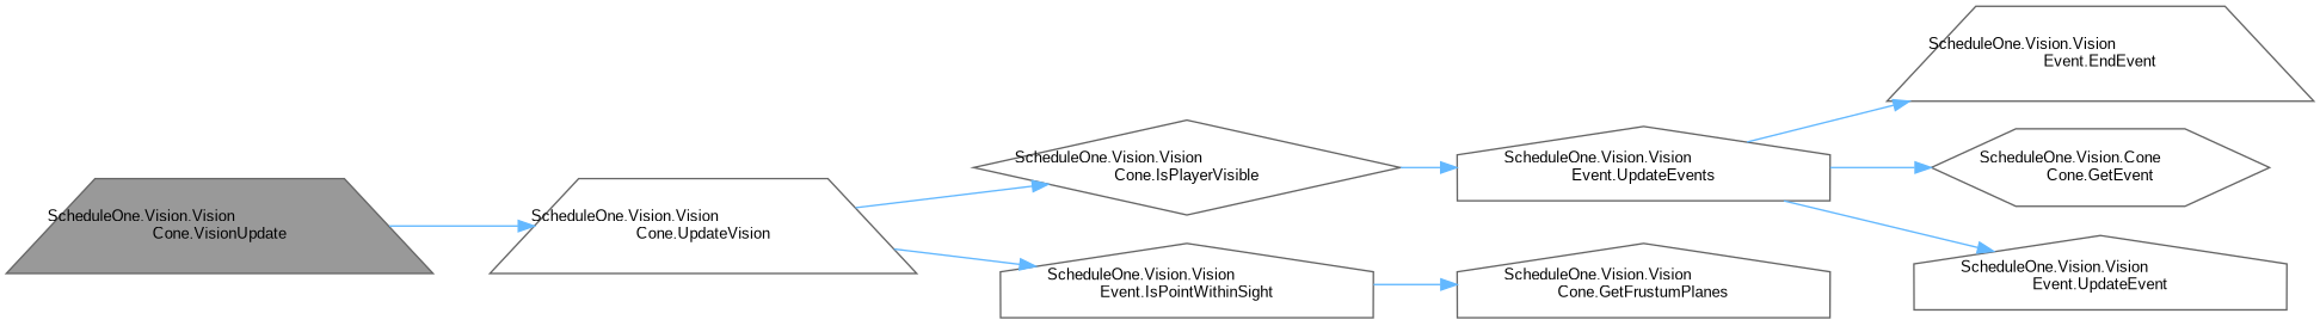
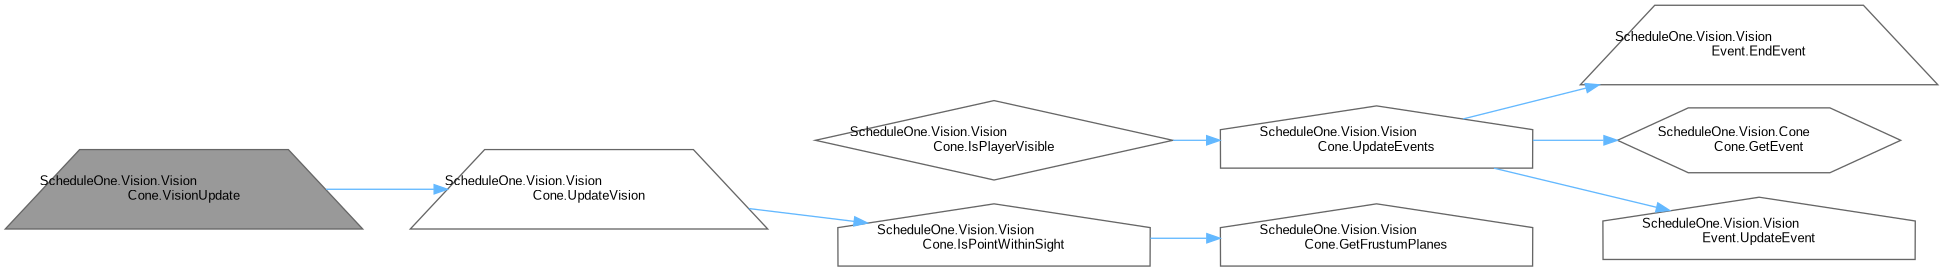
  digraph {
    fontname="Liberation Sans"
    rankdir=LR
    node [color=grey40 fillcolor=white fontname="Liberation Sans" fontsize=10 shape=house style=filled]
    edge [color=steelblue1 fontname="Liberation Sans" fontsize=10 labelfontname=Helvetica labelfontsize=10 style=solid]
    n1 [color=gray40 fillcolor=grey60 fontcolor=black height=0.2 label="ScheduleOne.Vision.Vision\lCone.VisionUpdate" shape=trapezium width=0.4]
    n2 [height=0.2 label="ScheduleOne.Vision.Vision\lCone.UpdateVision" shape=trapezium width=0.4]
-   n3 [height=0.2 label="ScheduleOne.Vision.Vision\lEvent.UpdateEvents" width=0.4]
+   n3 [height=0.2 label="ScheduleOne.Vision.Vision\lCone.UpdateEvents" width=0.4]
    n4 [height=0.2 label="ScheduleOne.Vision.Vision\lEvent.EndEvent" shape=trapezium width=0.4]
    n5 [height=0.2 label="ScheduleOne.Vision.Cone\lCone.GetEvent" shape=hexagon width=0.4]
    n6 [height=0.2 label="ScheduleOne.Vision.Vision\lEvent.UpdateEvent" width=0.4]
    n7 [height=0.2 label="ScheduleOne.Vision.Vision\lCone.IsPlayerVisible" shape=diamond width=0.4]
-   n8 [height=0.2 label="ScheduleOne.Vision.Vision\lEvent.IsPointWithinSight" width=0.4]
+   n8 [height=0.2 label="ScheduleOne.Vision.Vision\lCone.IsPointWithinSight" width=0.4]
    n9 [height=0.2 label="ScheduleOne.Vision.Vision\lCone.GetFrustumPlanes" width=0.4]
    n1 -> n2
-   n2 -> n7
    n2 -> n8
    n3 -> n4
    n3 -> n5
    n3 -> n6
    n7 -> n3
    n8 -> n9
  }
